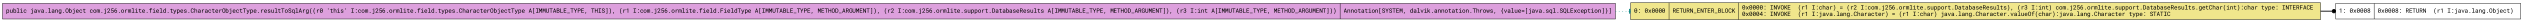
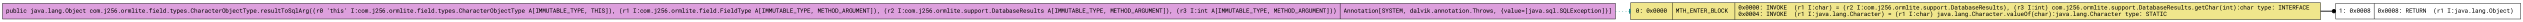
  digraph {
    rankdir=LR
    fontname="Roboto Mono"
    node [shape=record style=filled fontname="Roboto Mono"]
    edge [fontname="Roboto Mono"]
-   n1 [label="{0\:\ 0x0000|RETURN_ENTER_BLOCK\l|0x0000: INVOKE  (r1 I:char) = (r2 I:com.j256.ormlite.support.DatabaseResults), (r3 I:int) com.j256.ormlite.support.DatabaseResults.getChar(int):char type: INTERFACE \l0x0004: INVOKE  (r1 I:java.lang.Character) = (r1 I:char) java.lang.Character.valueOf(char):java.lang.Character type: STATIC \l}" fillcolor=khaki]
+   n1 [label="{0\:\ 0x0000|MTH_ENTER_BLOCK\l|0x0000: INVOKE  (r1 I:char) = (r2 I:com.j256.ormlite.support.DatabaseResults), (r3 I:int) com.j256.ormlite.support.DatabaseResults.getChar(int):char type: INTERFACE \l0x0004: INVOKE  (r1 I:java.lang.Character) = (r1 I:char) java.lang.Character.valueOf(char):java.lang.Character type: STATIC \l}" fillcolor=khaki]
    n2 [label="{1\:\ 0x0008|0x0008: RETURN  (r1 I:java.lang.Object) \l}" fillcolor=white]
    n3 [label="{public java.lang.Object com.j256.ormlite.field.types.CharacterObjectType.resultToSqlArg((r0 'this' I:com.j256.ormlite.field.types.CharacterObjectType A[IMMUTABLE_TYPE, THIS]), (r1 I:com.j256.ormlite.field.FieldType A[IMMUTABLE_TYPE, METHOD_ARGUMENT]), (r2 I:com.j256.ormlite.support.DatabaseResults A[IMMUTABLE_TYPE, METHOD_ARGUMENT]), (r3 I:int A[IMMUTABLE_TYPE, METHOD_ARGUMENT]))  | Annotation[SYSTEM, dalvik.annotation.Throws, \{value=[java.sql.SQLException]\}]\l}" fillcolor=plum]
    n1 -> n2 [color=black style=bold arrowhead=dot]
    n3 -> n1 [color=teal style=dotted arrowhead=tee]
  }
